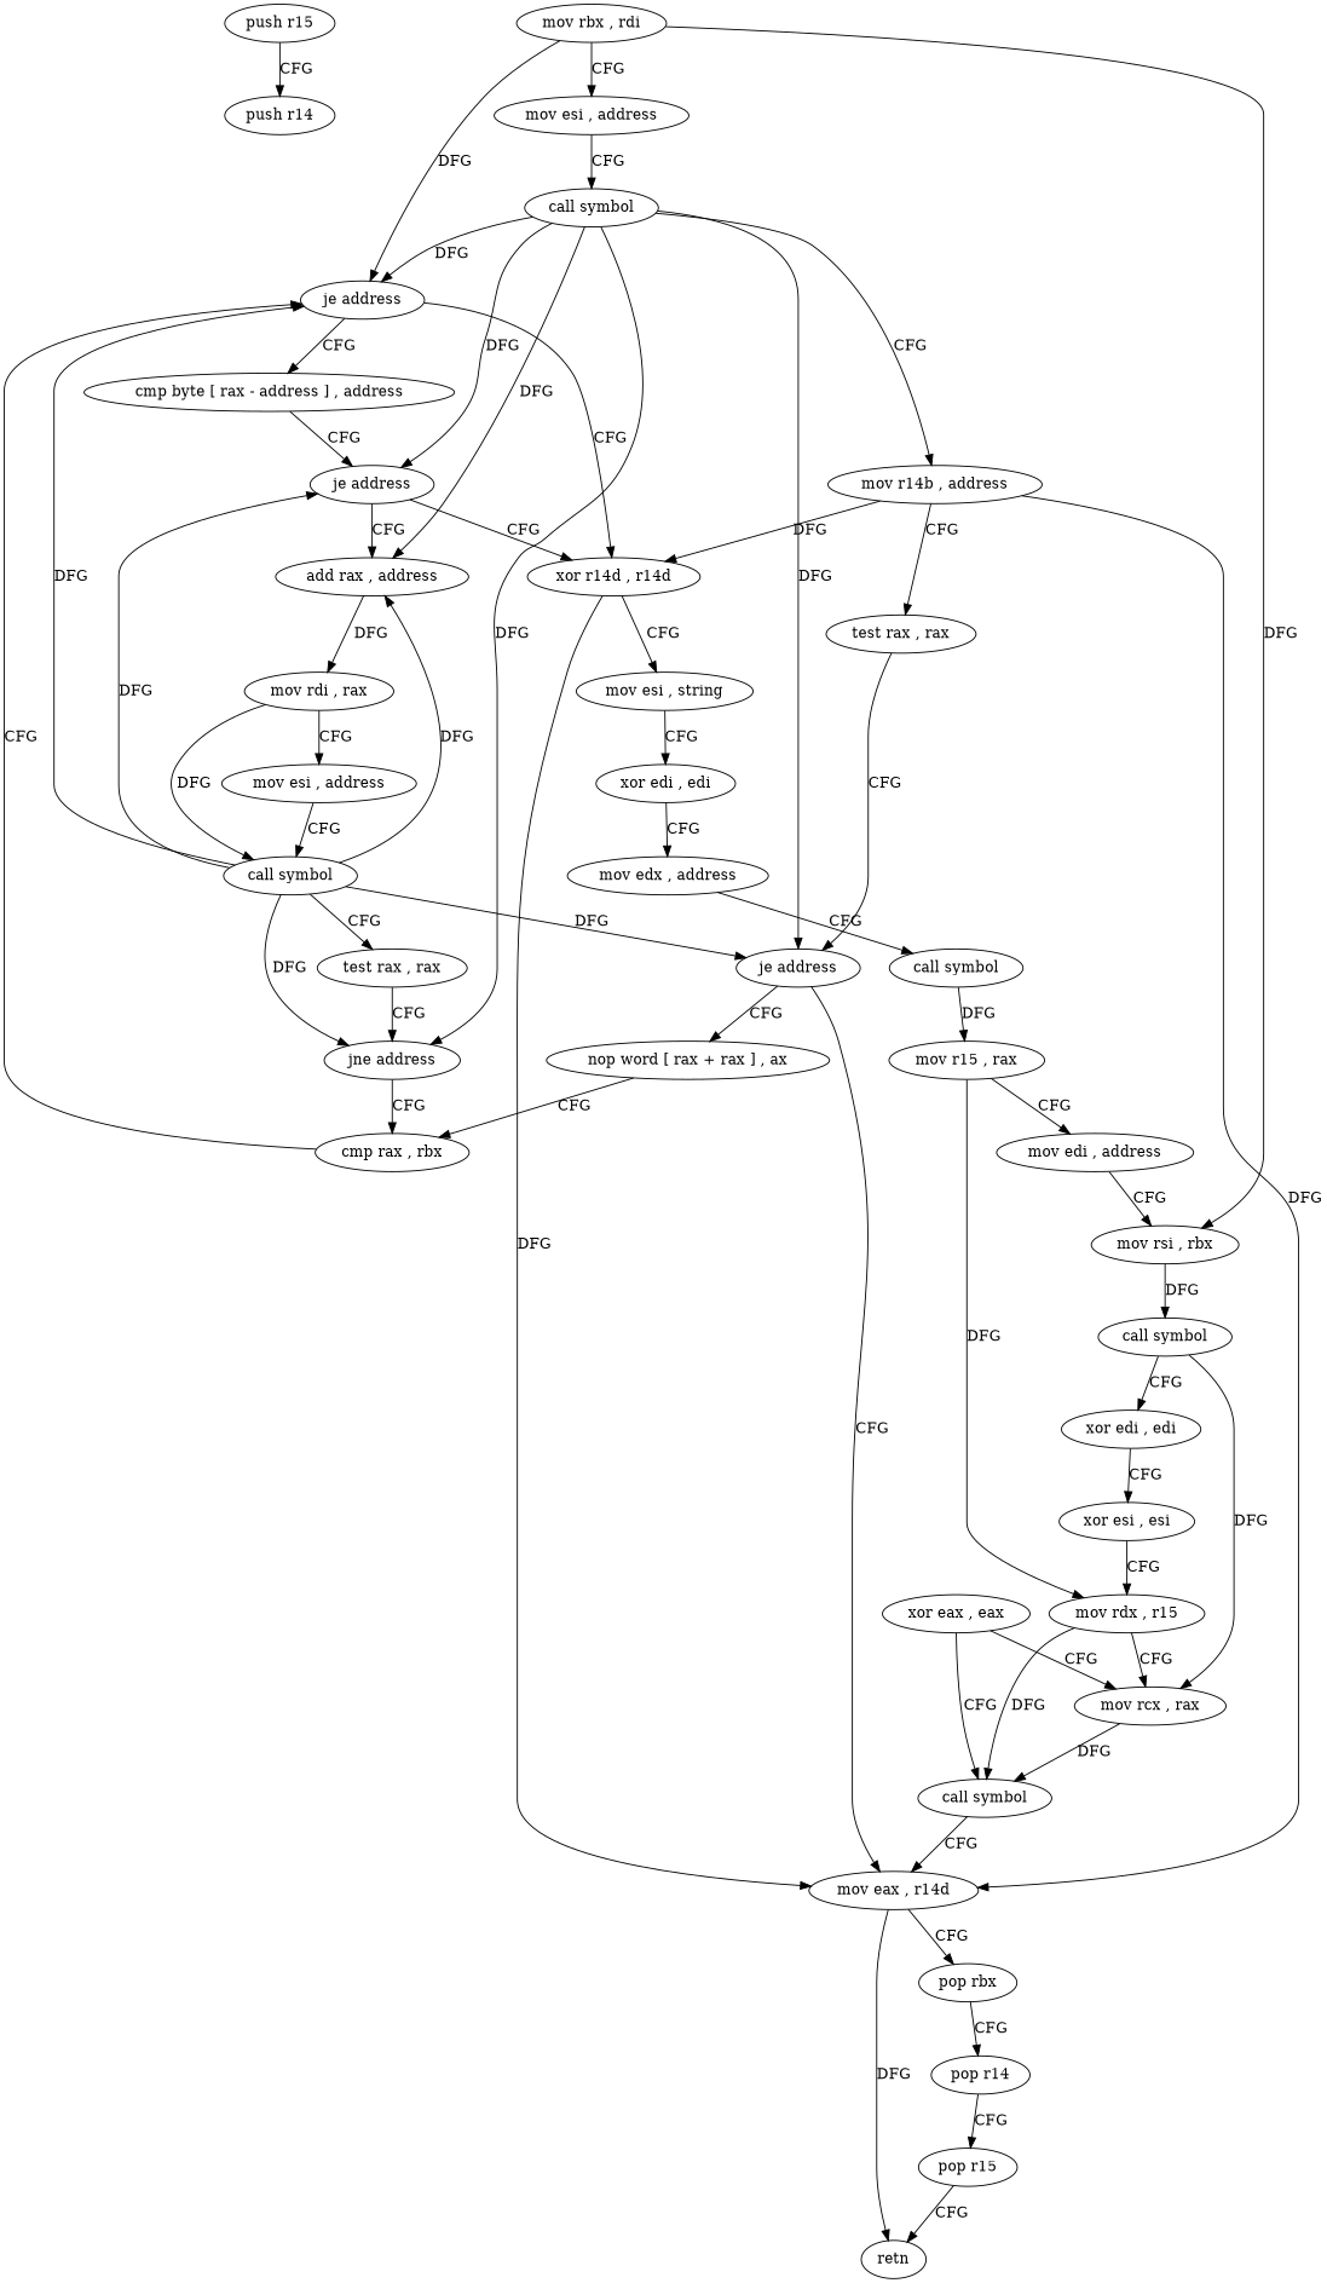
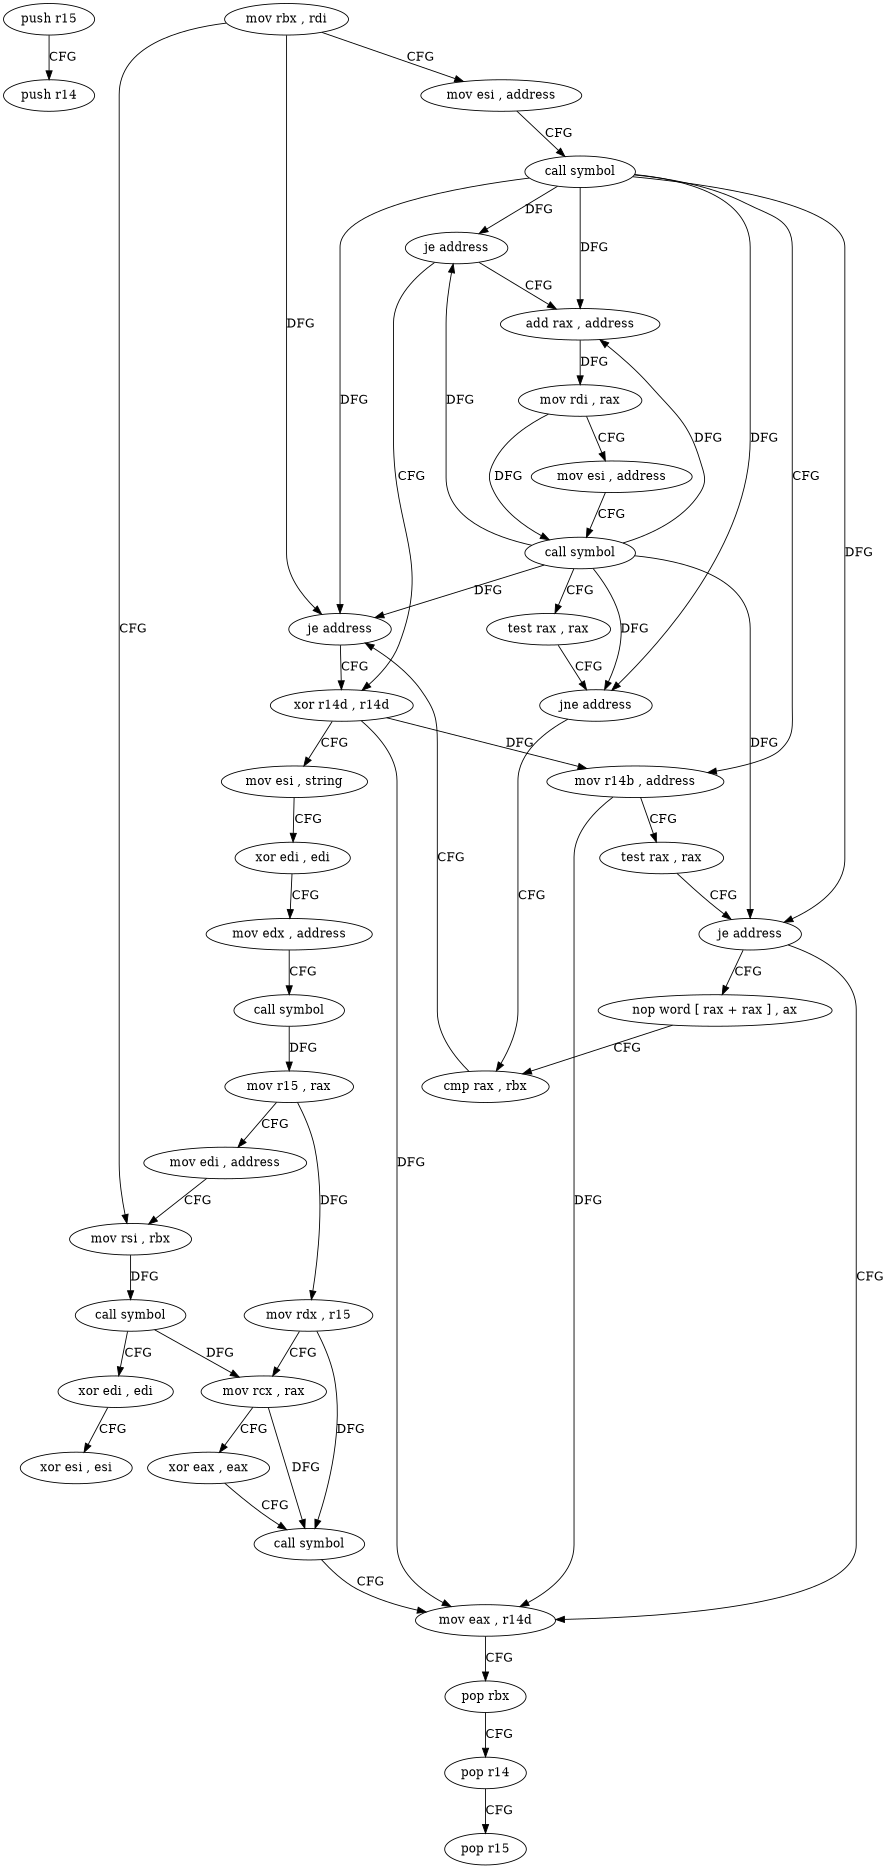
  digraph {
    n1 [label="push r15"]
    n2 [label="push r14"]
    n3 [label="mov rbx , rdi"]
    n4 [label="mov esi , address"]
    n5 [label="mov rsi , rbx"]
    n6 [label="je address"]
    n7 [label="call symbol"]
    n8 [label="call symbol"]
    n9 [label="xor r14d , r14d"]
-   n10 [label="cmp byte [ rax - address ] , address"]
    n11 [label="mov r14b , address"]
    n12 [label="je address"]
    n13 [label="je address"]
    n14 [label="add rax , address"]
    n15 [label="jne address"]
    n16 [label="test rax , rax"]
    n17 [label="mov eax , r14d"]
    n18 [label="nop word [ rax + rax ] , ax"]
    n19 [label="mov rdi , rax"]
    n20 [label="cmp rax , rbx"]
    n21 [label="pop rbx"]
-   n22 [label=retn]
    n23 [label="pop r14"]
    n24 [label="pop r15"]
    n25 [label="mov esi , string"]
    n26 [label="xor edi , edi"]
    n27 [label="mov edx , address"]
    n28 [label="call symbol"]
    n29 [label="mov r15 , rax"]
    n30 [label="mov edi , address"]
    n31 [label="mov rdx , r15"]
    n32 [label="mov rcx , rax"]
    n33 [label="call symbol"]
    n34 [label="xor edi , edi"]
    n35 [label="xor esi , esi"]
    n36 [label="xor eax , eax"]
    n37 [label="mov esi , address"]
    n38 [label="call symbol"]
    n39 [label="test rax , rax"]
    n1 -> n2 [label=CFG]
    n3 -> n4 [label=CFG]
-   n3 -> n5 [label=DFG]
+   n3 -> n5 [label=CFG]
    n3 -> n6 [label=DFG]
    n4 -> n7 [label=CFG]
    n5 -> n8 [label=DFG]
    n6 -> n9 [label=CFG]
-   n6 -> n10 [label=CFG]
    n7 -> n6 [label=DFG]
    n7 -> n11 [label=CFG]
    n7 -> n12 [label=DFG]
    n7 -> n13 [label=DFG]
    n7 -> n14 [label=DFG]
    n7 -> n15 [label=DFG]
    n8 -> n32 [label=DFG]
    n8 -> n34 [label=CFG]
-   n11 -> n9 [label=DFG]
+   n9 -> n11 [label=DFG]
    n9 -> n17 [label=DFG]
    n9 -> n25 [label=CFG]
-   n10 -> n13 [label=CFG]
    n11 -> n16 [label=CFG]
    n11 -> n17 [label=DFG]
    n12 -> n17 [label=CFG]
    n12 -> n18 [label=CFG]
    n13 -> n9 [label=CFG]
    n13 -> n14 [label=CFG]
    n14 -> n19 [label=DFG]
    n15 -> n20 [label=CFG]
    n16 -> n12 [label=CFG]
    n17 -> n21 [label=CFG]
-   n17 -> n22 [label=DFG]
    n18 -> n20 [label=CFG]
    n19 -> n37 [label=CFG]
    n19 -> n38 [label=DFG]
    n20 -> n6 [label=CFG]
    n21 -> n23 [label=CFG]
    n23 -> n24 [label=CFG]
-   n24 -> n22 [label=CFG]
    n25 -> n26 [label=CFG]
    n26 -> n27 [label=CFG]
    n27 -> n28 [label=CFG]
    n28 -> n29 [label=DFG]
    n29 -> n30 [label=CFG]
    n29 -> n31 [label=DFG]
    n30 -> n5 [label=CFG]
    n31 -> n32 [label=CFG]
    n31 -> n33 [label=DFG]
    n32 -> n33 [label=DFG]
-   n36 -> n32 [label=CFG]
+   n32 -> n36 [label=CFG]
    n33 -> n17 [label=CFG]
    n34 -> n35 [label=CFG]
-   n35 -> n31 [label=CFG]
    n36 -> n33 [label=CFG]
    n37 -> n38 [label=CFG]
    n38 -> n6 [label=DFG]
    n38 -> n12 [label=DFG]
    n38 -> n13 [label=DFG]
    n38 -> n14 [label=DFG]
    n38 -> n15 [label=DFG]
    n38 -> n39 [label=CFG]
    n39 -> n15 [label=CFG]
  }
